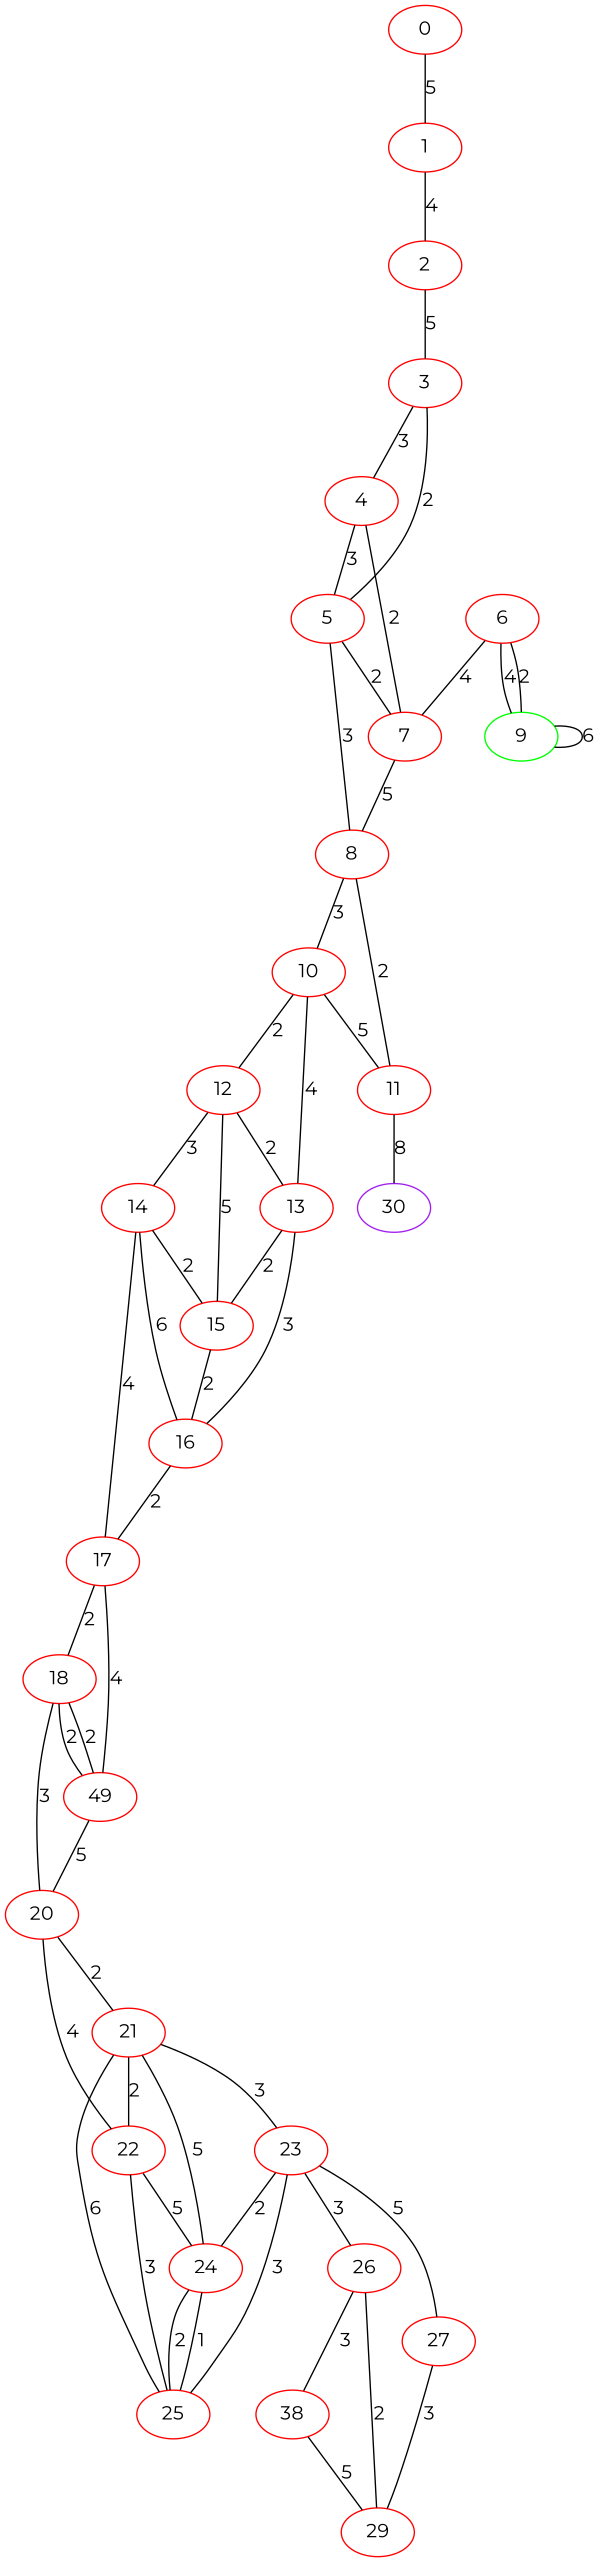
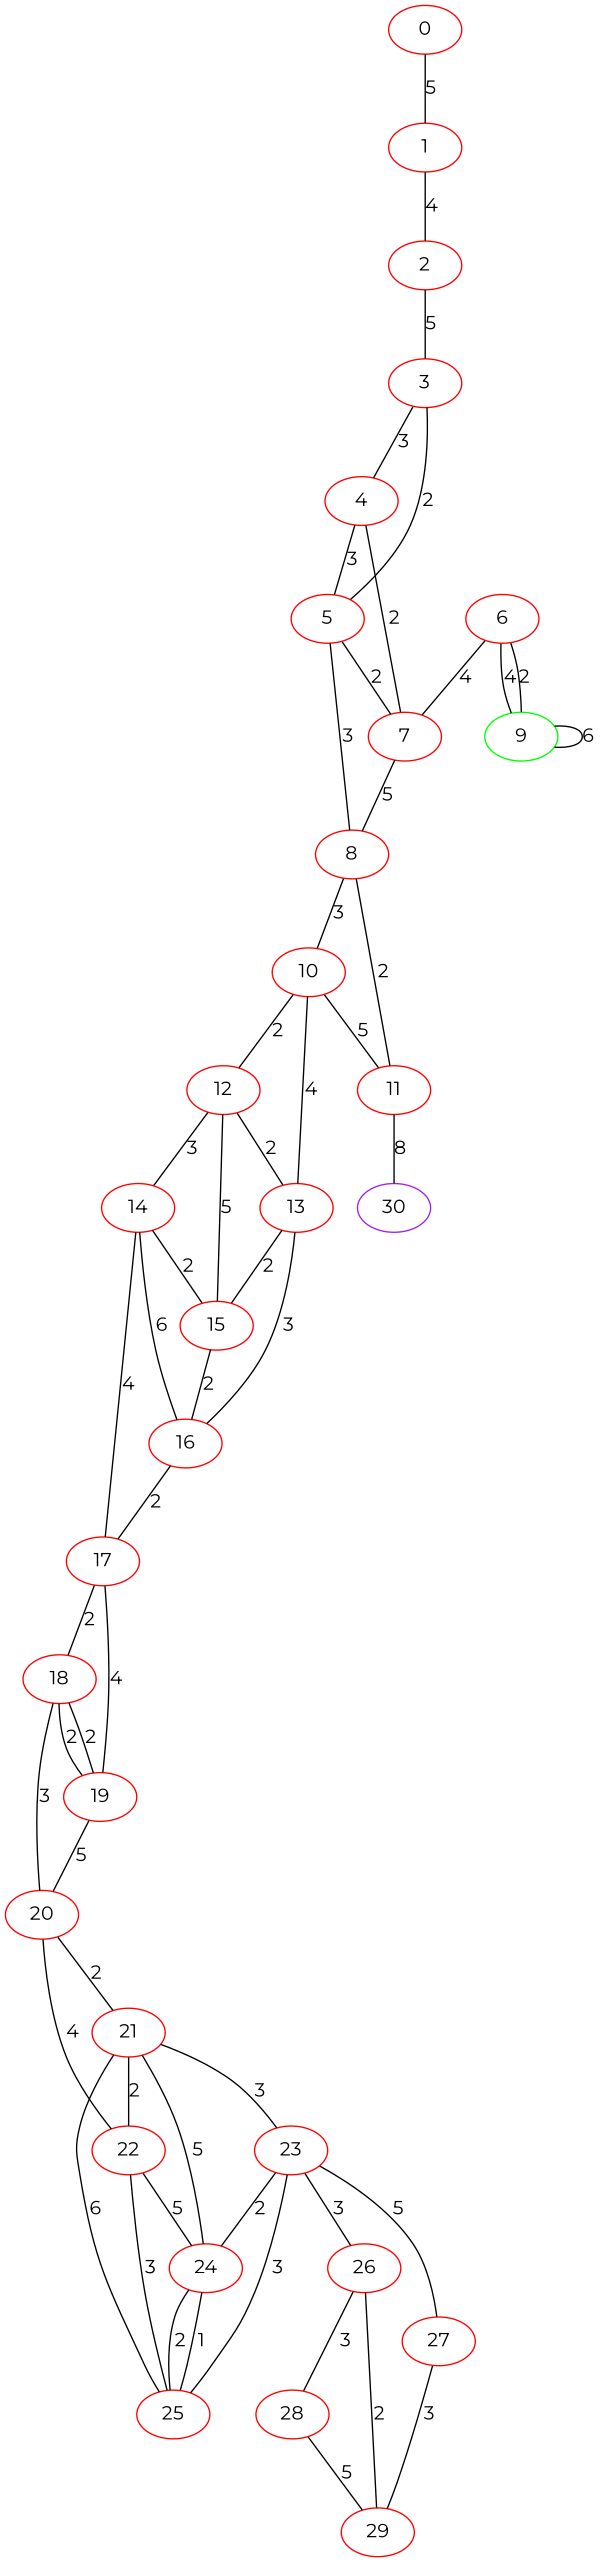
  graph {
    fontname=Montserrat
    node [color=red fontname=Montserrat weight=1]
    edge [fontname=Montserrat]
    0
    1
    2
    3
    4
    5
    7
    8
    6
    9 [color=green weight=2]
    10
    11
    12
    13
    30 [color=purple weight=4]
    14
    15
    16
    17
    18
-   19 [label=49]
+   19
    20
    21
    22
    23
    24
    25
    26
    27
-   28 [label=38]
+   28
    29
    0 -- 1 [label=5]
    1 -- 2 [label=4]
    2 -- 3 [label=5]
    3 -- 4 [label=3]
    3 -- 5 [label=2]
    4 -- 5 [label=3]
    4 -- 7 [label=2]
    5 -- 7 [label=2]
    5 -- 8 [label=3]
    7 -- 8 [label=5]
    8 -- 10 [label=3]
    8 -- 11 [label=2]
    6 -- 7 [label=4]
    6 -- 9 [label=4]
    6 -- 9 [label=2]
    9 -- 9 [label=6]
    10 -- 11 [label=5]
    10 -- 12 [label=2]
    10 -- 13 [label=4]
    11 -- 30 [label=8]
    12 -- 13 [label=2]
    12 -- 14 [label=3]
    12 -- 15 [label=5]
    13 -- 15 [label=2]
    13 -- 16 [label=3]
    14 -- 15 [label=2]
    14 -- 16 [label=6]
    14 -- 17 [label=4]
    15 -- 16 [label=2]
    16 -- 17 [label=2]
    17 -- 18 [label=2]
    17 -- 19 [label=4]
    18 -- 19 [label=2]
    18 -- 19 [label=2]
    18 -- 20 [label=3]
    19 -- 20 [label=5]
    20 -- 21 [label=2]
    20 -- 22 [label=4]
    21 -- 22 [label=2]
    21 -- 23 [label=3]
    21 -- 24 [label=5]
    21 -- 25 [label=6]
    22 -- 24 [label=5]
    22 -- 25 [label=3]
    23 -- 24 [label=2]
    23 -- 25 [label=3]
    23 -- 26 [label=3]
    23 -- 27 [label=5]
    24 -- 25 [label=1]
    24 -- 25 [label=2]
    26 -- 28 [label=3]
    26 -- 29 [label=2]
    27 -- 29 [label=3]
    28 -- 29 [label=5]
  }
